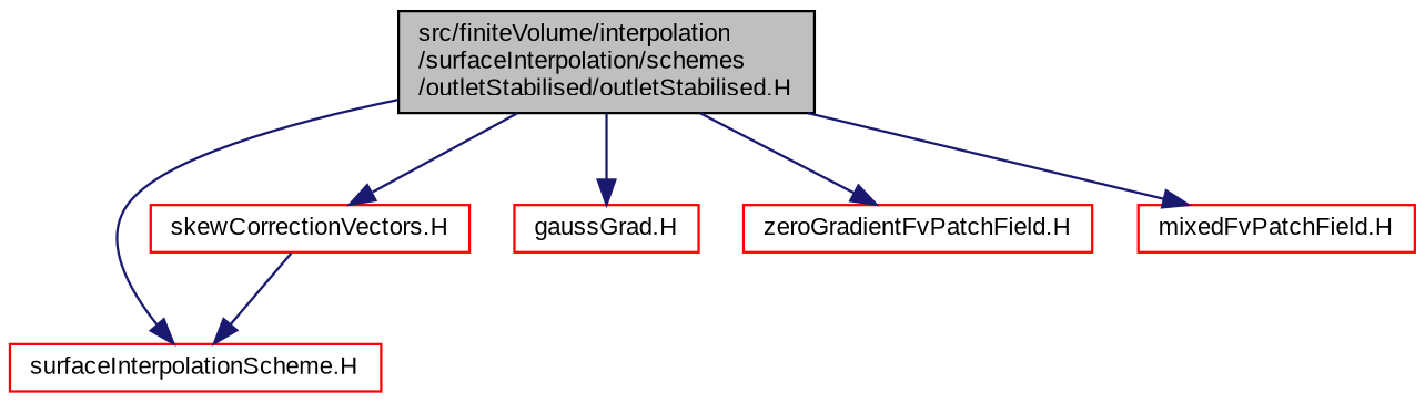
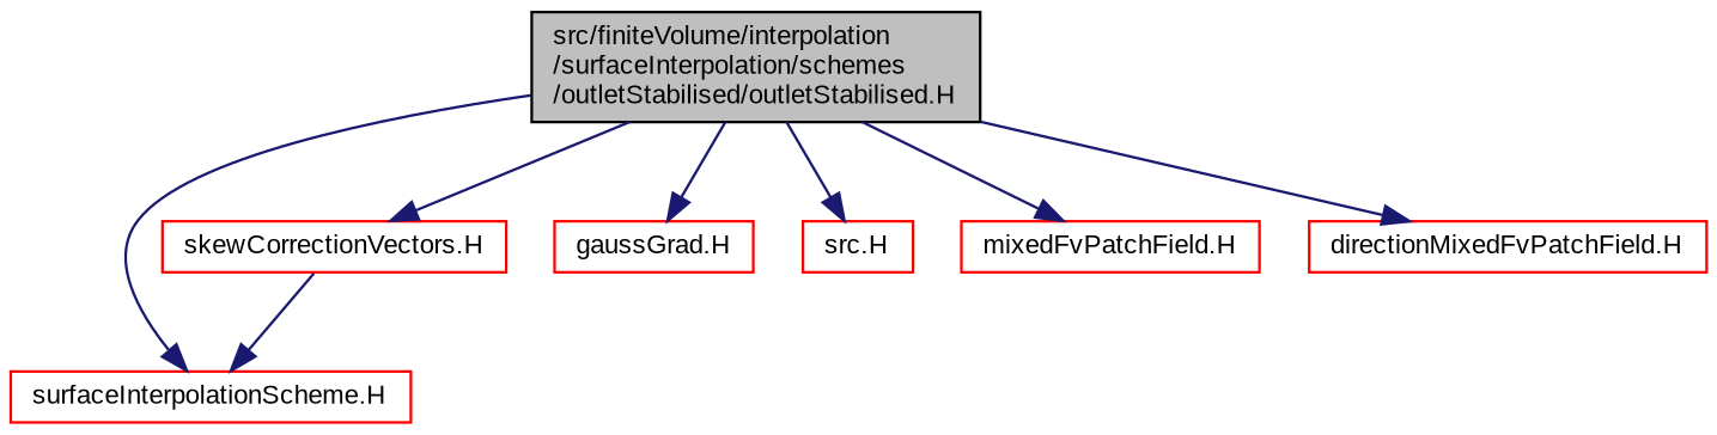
  digraph {
    fontname="Liberation Sans"
    node [color=red fontname="Liberation Sans" fontsize=10 shape=record]
    edge [color=midnightblue fontname="Liberation Sans" fontsize=10 labelfontname=Helvetica labelfontsize=10 style=solid]
    n1 [color=black fillcolor=grey75 fontcolor=black height=0.2 label="src/finiteVolume/interpolation\l/surfaceInterpolation/schemes\l/outletStabilised/outletStabilised.H" style=filled width=0.4]
    n2 [height=0.2 label="surfaceInterpolationScheme.H" width=0.4]
    n3 [height=0.2 label="skewCorrectionVectors.H" width=0.4]
    n4 [height=0.2 label="gaussGrad.H" width=0.4]
-   n5 [height=0.2 label="zeroGradientFvPatchField.H" width=0.4]
+   n5 [height=0.2 label="src.H" width=0.4]
    n6 [height=0.2 label="mixedFvPatchField.H" width=0.4]
+   n7 [height=0.2 label="directionMixedFvPatchField.H" width=0.4]
    n1 -> n2
    n1 -> n3
    n1 -> n4
    n1 -> n5
    n1 -> n6
+   n1 -> n7
    n3 -> n2
  }
